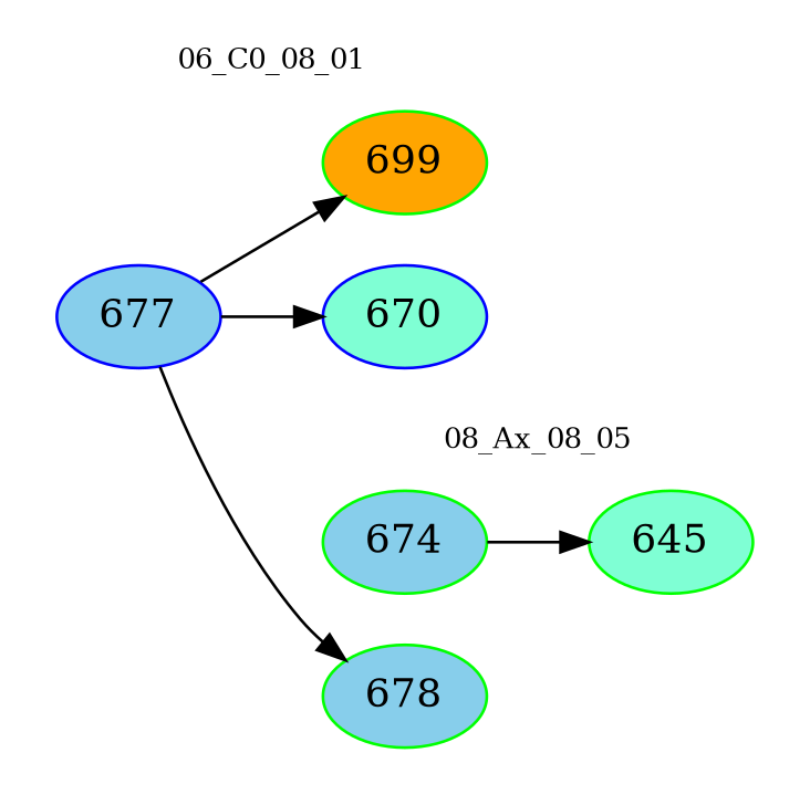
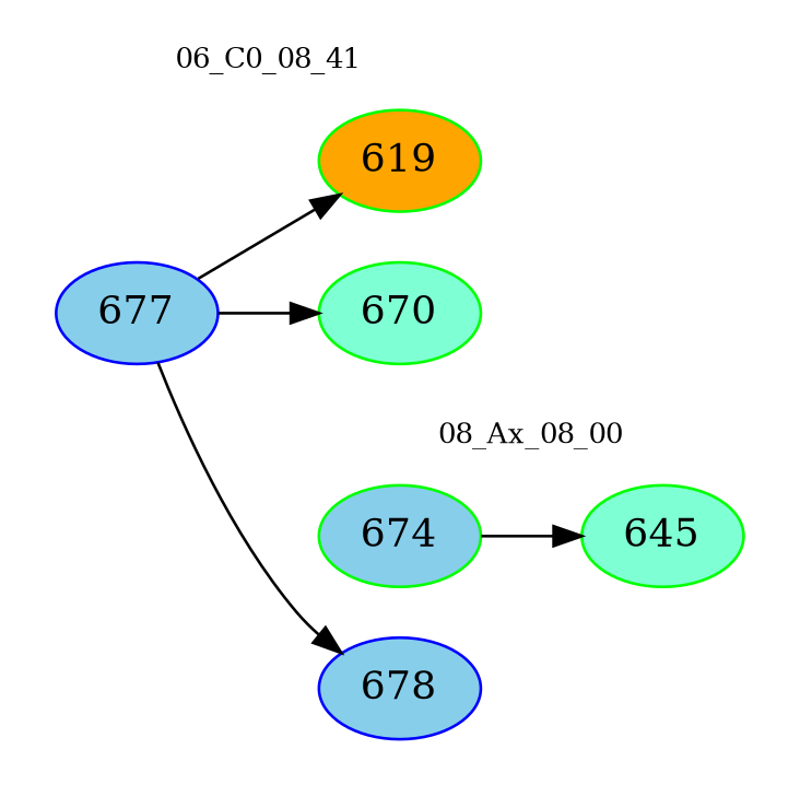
  digraph {
    rankdir=LR
    node [color=green fillcolor=skyblue style=filled]
    edge [color=black style=solid]
    n1 [label=674]
    n2 [fillcolor=aquamarine label=645]
-   n3 [label=678]
+   n3 [color=blue label=678]
    n4 [color=blue label=677]
-   n5 [color=blue fillcolor=aquamarine label=670]
-   n6 [fillcolor=orange label=699]
+   n5 [fillcolor=aquamarine label=670]
+   n6 [fillcolor=orange label=619]
    subgraph cluster_1 {
      color=white
      fontsize=10
-     label="08_Ax_08_05"
+     label="08_Ax_08_00"
      n1
      n2
      n3
    }
    subgraph cluster_2 {
      color=white
      fontsize=10
-     label="06_C0_08_01"
+     label="06_C0_08_41"
      n4
      n5
      n6
    }
    n1 -> n2
    n4 -> n3
    n4 -> n5
    n4 -> n6
  }
